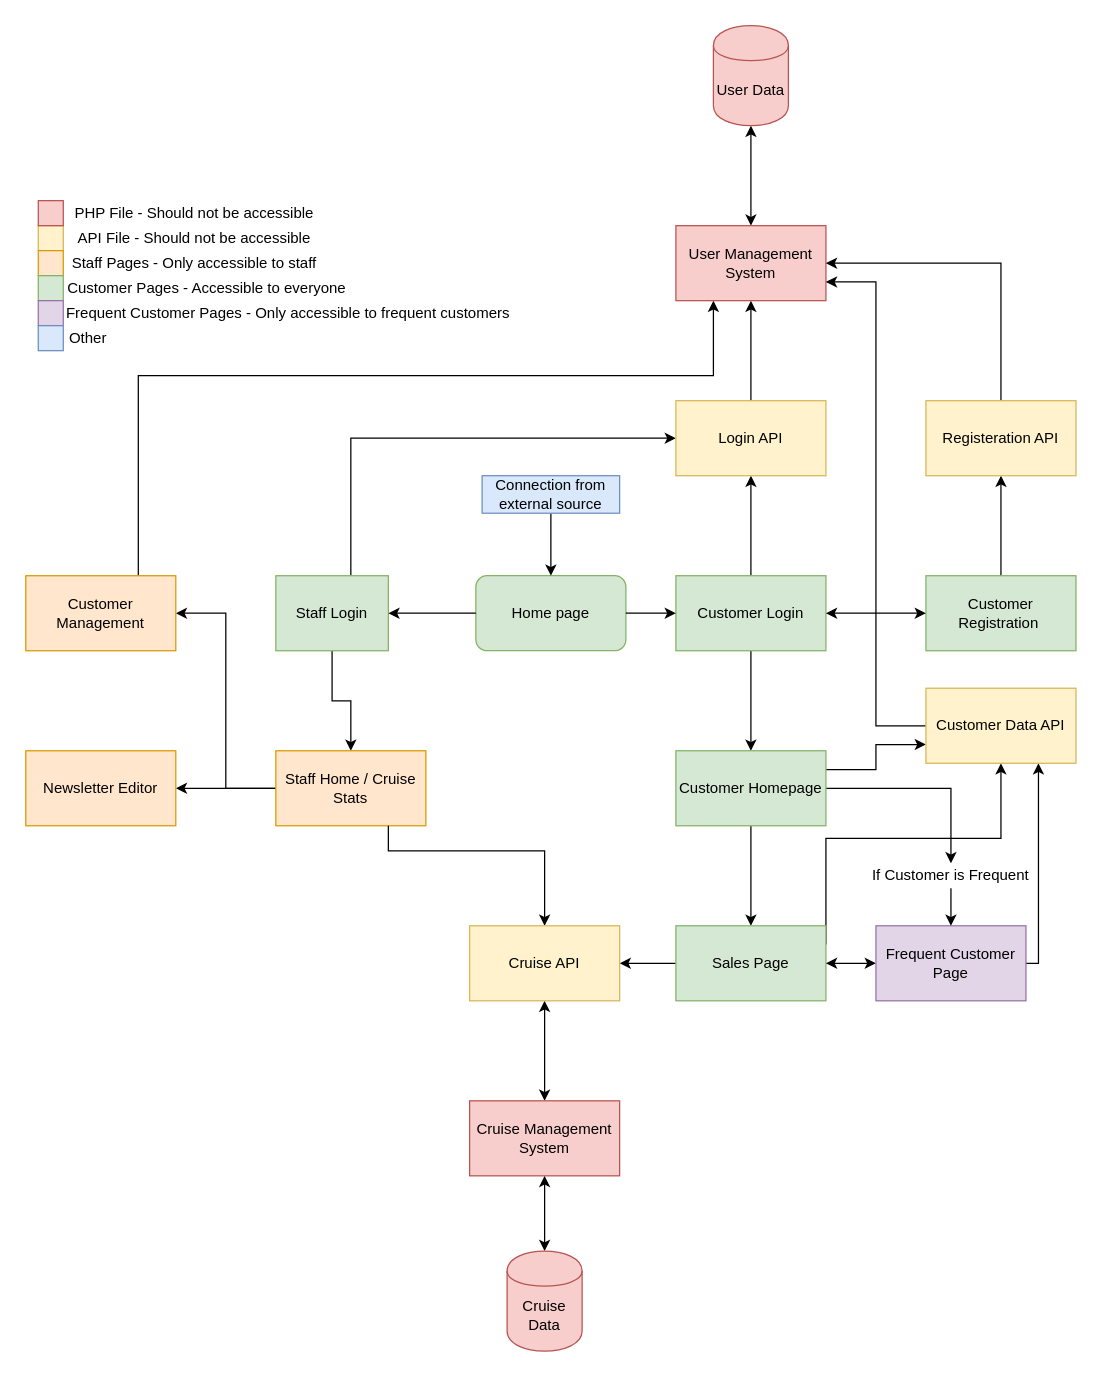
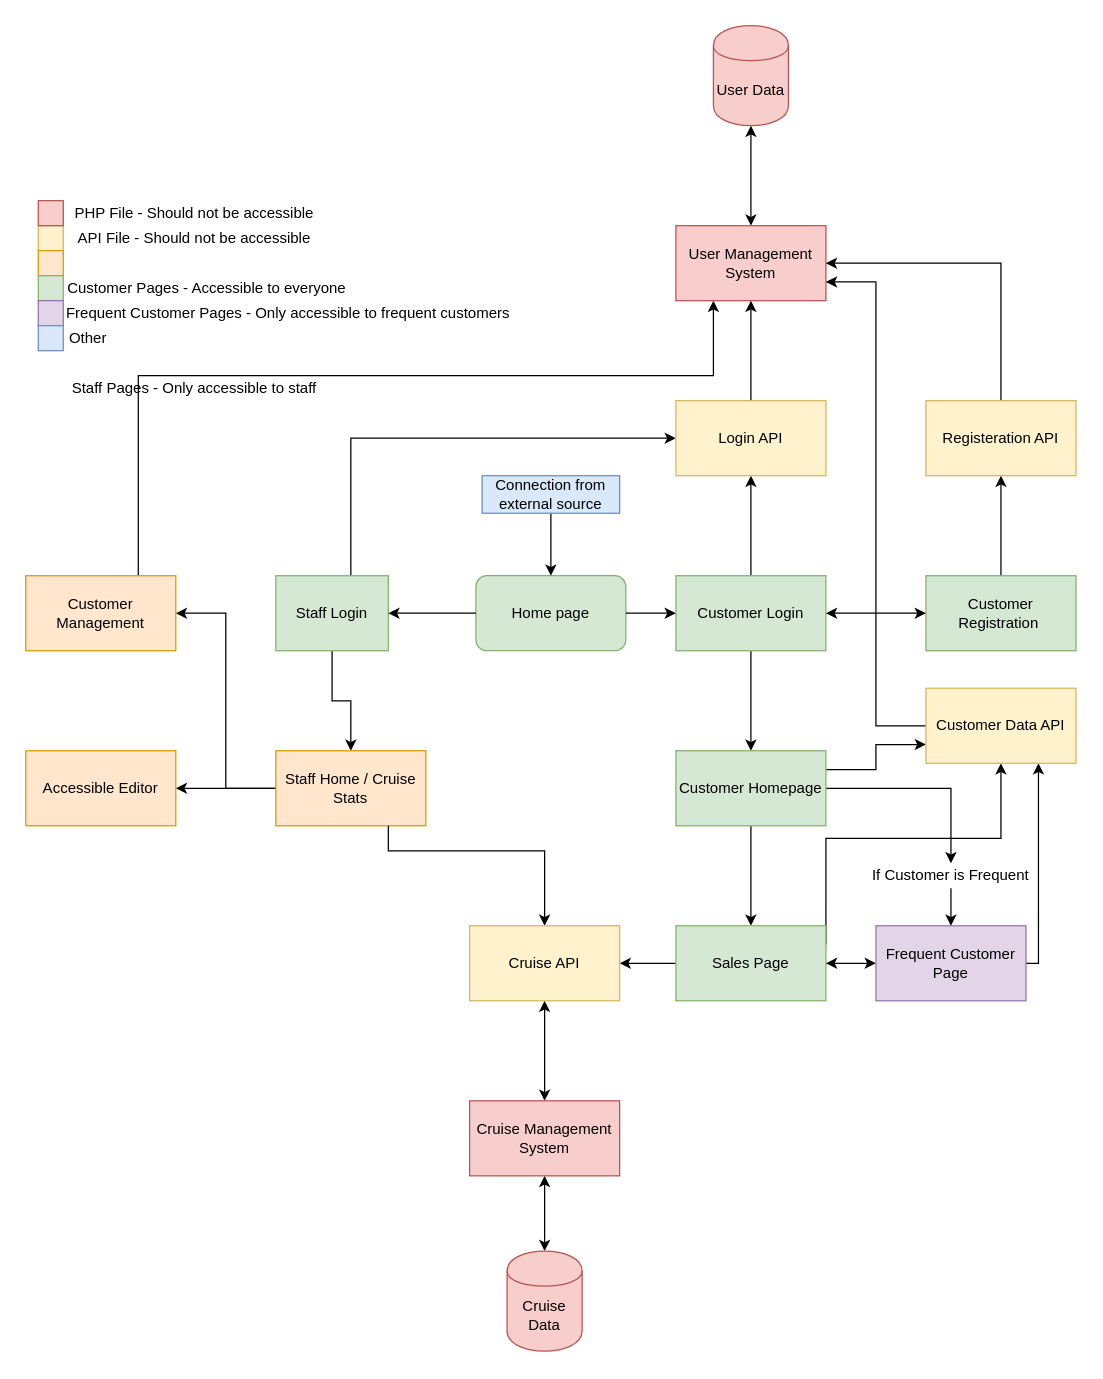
  <mxCell id="0" />
  <mxCell id="1" parent="0" />
  <mxCell id="2" value="Home page" style="whiteSpace=wrap;html=1;fillColor=#d5e8d4;strokeColor=#82b366;rounded=1;" parent="1" vertex="1"><mxGeometry x="380" y="460" width="120" height="60" as="geometry" /></mxCell>
  <mxCell id="3" value="" style="endArrow=classic;html=1;entryX=0.5;entryY=0;entryDx=0;entryDy=0;exitX=0.5;exitY=1;exitDx=0;exitDy=0;" parent="1" source="39" target="2" edge="1"><mxGeometry width="50" height="50" relative="1" as="geometry"><mxPoint x="460" y="440" as="sourcePoint" /><mxPoint x="462" y="370" as="targetPoint" /></mxGeometry></mxCell>
  <mxCell id="4" value="" style="edgeStyle=orthogonalEdgeStyle;rounded=0;orthogonalLoop=1;jettySize=auto;html=1;" parent="1" source="6" target="9" edge="1"><mxGeometry relative="1" as="geometry" /></mxCell>
  <mxCell id="5" value="" style="edgeStyle=orthogonalEdgeStyle;rounded=0;orthogonalLoop=1;jettySize=auto;html=1;entryX=0;entryY=0.5;entryDx=0;entryDy=0;" parent="1" source="6" target="18" edge="1"><mxGeometry relative="1" as="geometry"><mxPoint x="290" y="320" as="targetPoint" /><Array as="points"><mxPoint x="280" y="350" /></Array></mxGeometry></mxCell>
  <mxCell id="6" value="Staff Login" style="rounded=0;whiteSpace=wrap;html=1;fillColor=#d5e8d4;strokeColor=#82b366;" parent="1" vertex="1"><mxGeometry x="220" y="460" width="90" height="60" as="geometry" /></mxCell>
  <mxCell id="7" value="" style="edgeStyle=orthogonalEdgeStyle;rounded=0;orthogonalLoop=1;jettySize=auto;html=1;" parent="1" source="9" target="12" edge="1"><mxGeometry relative="1" as="geometry" /></mxCell>
  <mxCell id="8" value="" style="edgeStyle=orthogonalEdgeStyle;rounded=0;orthogonalLoop=1;jettySize=auto;html=1;" parent="1" source="9" target="11" edge="1"><mxGeometry relative="1" as="geometry"><Array as="points"><mxPoint x="180" y="630" /><mxPoint x="180" y="490" /></Array></mxGeometry></mxCell>
  <mxCell id="9" value="Staff Home / Cruise Stats" style="rounded=0;whiteSpace=wrap;html=1;fillColor=#ffe6cc;strokeColor=#d79b00;" parent="1" vertex="1"><mxGeometry x="220" y="600" width="120" height="60" as="geometry" /></mxCell>
  <mxCell id="10" style="edgeStyle=orthogonalEdgeStyle;rounded=0;orthogonalLoop=1;jettySize=auto;html=1;exitX=0.75;exitY=0;exitDx=0;exitDy=0;entryX=0.25;entryY=1;entryDx=0;entryDy=0;" edge="1" parent="1" source="11" target="20"><mxGeometry relative="1" as="geometry"><Array as="points"><mxPoint x="110" y="300" /><mxPoint x="570" y="300" /></Array></mxGeometry></mxCell>
  <mxCell id="11" value="Customer Management" style="rounded=0;whiteSpace=wrap;html=1;fillColor=#ffe6cc;strokeColor=#d79b00;" parent="1" vertex="1"><mxGeometry y="460" width="120" height="60" as="geometry" x="20" /></mxCell>
- <mxCell id="12" value="Newsletter Editor" style="rounded=0;whiteSpace=wrap;html=1;fillColor=#ffe6cc;strokeColor=#d79b00;" parent="1" vertex="1"><mxGeometry y="600" width="120" height="60" as="geometry" x="20" /></mxCell>
+ <mxCell id="12" value="Accessible Editor" style="rounded=0;whiteSpace=wrap;html=1;fillColor=#ffe6cc;strokeColor=#d79b00;" parent="1" vertex="1"><mxGeometry y="600" width="120" height="60" as="geometry" x="20" /></mxCell>
  <mxCell id="13" value="" style="endArrow=classic;html=1;exitX=0;exitY=0.5;exitDx=0;exitDy=0;entryX=1;entryY=0.5;entryDx=0;entryDy=0;" parent="1" source="2" target="6" edge="1"><mxGeometry width="50" height="50" relative="1" as="geometry"><mxPoint x="180" y="590" as="sourcePoint" /><mxPoint x="230" y="540" as="targetPoint" /></mxGeometry></mxCell>
  <mxCell id="14" value="" style="edgeStyle=orthogonalEdgeStyle;rounded=0;orthogonalLoop=1;jettySize=auto;html=1;" parent="1" source="16" target="28" edge="1"><mxGeometry relative="1" as="geometry" /></mxCell>
  <mxCell id="15" value="" style="edgeStyle=orthogonalEdgeStyle;rounded=0;orthogonalLoop=1;jettySize=auto;html=1;" parent="1" source="16" target="18" edge="1"><mxGeometry relative="1" as="geometry" /></mxCell>
  <mxCell id="16" value="Customer Login" style="rounded=0;whiteSpace=wrap;html=1;fillColor=#d5e8d4;strokeColor=#82b366;" parent="1" vertex="1"><mxGeometry x="540" y="460" width="120" height="60" as="geometry" /></mxCell>
  <mxCell id="17" value="" style="edgeStyle=orthogonalEdgeStyle;rounded=0;orthogonalLoop=1;jettySize=auto;html=1;" parent="1" source="18" target="20" edge="1"><mxGeometry relative="1" as="geometry" /></mxCell>
  <mxCell id="18" value="Login API" style="rounded=0;whiteSpace=wrap;html=1;fillColor=#fff2cc;strokeColor=#d6b656;" parent="1" vertex="1"><mxGeometry x="540" y="320" width="120" height="60" as="geometry" /></mxCell>
  <mxCell id="19" value="" style="edgeStyle=orthogonalEdgeStyle;rounded=0;orthogonalLoop=1;jettySize=auto;html=1;startArrow=classic;startFill=1;endArrow=classic;endFill=1;" parent="1" source="20" edge="1"><mxGeometry relative="1" as="geometry"><mxPoint x="600" y="100" as="targetPoint" /></mxGeometry></mxCell>
  <mxCell id="20" value="User Management System" style="rounded=0;whiteSpace=wrap;html=1;fillColor=#f8cecc;strokeColor=#b85450;" parent="1" vertex="1"><mxGeometry x="540" y="180" width="120" height="60" as="geometry" /></mxCell>
  <mxCell id="21" value="" style="edgeStyle=orthogonalEdgeStyle;rounded=0;orthogonalLoop=1;jettySize=auto;html=1;" parent="1" source="22" target="24" edge="1"><mxGeometry relative="1" as="geometry" /></mxCell>
  <mxCell id="22" value="Customer Registration&amp;nbsp;" style="rounded=0;whiteSpace=wrap;html=1;fillColor=#d5e8d4;strokeColor=#82b366;" parent="1" vertex="1"><mxGeometry x="740" y="460" width="120" height="60" as="geometry" /></mxCell>
  <mxCell id="23" value="" style="edgeStyle=orthogonalEdgeStyle;rounded=0;orthogonalLoop=1;jettySize=auto;html=1;entryX=1;entryY=0.5;entryDx=0;entryDy=0;" parent="1" source="24" target="20" edge="1"><mxGeometry relative="1" as="geometry"><mxPoint x="800" y="160" as="targetPoint" /><Array as="points"><mxPoint x="800" y="210" /></Array></mxGeometry></mxCell>
  <mxCell id="24" value="Registeration API" style="rounded=0;whiteSpace=wrap;html=1;fillColor=#fff2cc;strokeColor=#d6b656;" parent="1" vertex="1"><mxGeometry x="740" y="320" width="120" height="60" as="geometry" /></mxCell>
  <mxCell id="25" value="" style="edgeStyle=orthogonalEdgeStyle;rounded=0;orthogonalLoop=1;jettySize=auto;html=1;entryX=0.5;entryY=0;entryDx=0;entryDy=0;" parent="1" source="28" target="37" edge="1"><mxGeometry relative="1" as="geometry"><Array as="points"><mxPoint x="760" y="630" /><mxPoint x="760" y="690" /></Array></mxGeometry></mxCell>
  <mxCell id="26" value="" style="edgeStyle=orthogonalEdgeStyle;rounded=0;orthogonalLoop=1;jettySize=auto;html=1;startArrow=none;startFill=0;endArrow=classic;endFill=1;" parent="1" source="28" target="31" edge="1"><mxGeometry relative="1" as="geometry" /></mxCell>
  <mxCell id="27" style="edgeStyle=orthogonalEdgeStyle;rounded=0;orthogonalLoop=1;jettySize=auto;html=1;exitX=1;exitY=0.25;exitDx=0;exitDy=0;entryX=0;entryY=0.75;entryDx=0;entryDy=0;startArrow=none;startFill=0;endArrow=classic;endFill=1;" parent="1" source="28" target="48" edge="1"><mxGeometry relative="1" as="geometry" /></mxCell>
  <mxCell id="28" value="Customer Homepage" style="rounded=0;whiteSpace=wrap;html=1;fillColor=#d5e8d4;strokeColor=#82b366;" parent="1" vertex="1"><mxGeometry x="540" y="600" width="120" height="60" as="geometry" /></mxCell>
  <mxCell id="29" value="" style="edgeStyle=orthogonalEdgeStyle;rounded=0;orthogonalLoop=1;jettySize=auto;html=1;startArrow=none;startFill=0;endArrow=classic;endFill=1;" parent="1" source="31" target="42" edge="1"><mxGeometry relative="1" as="geometry" /></mxCell>
  <mxCell id="30" style="edgeStyle=orthogonalEdgeStyle;rounded=0;orthogonalLoop=1;jettySize=auto;html=1;exitX=1;exitY=0.25;exitDx=0;exitDy=0;entryX=0.5;entryY=1;entryDx=0;entryDy=0;startArrow=none;startFill=0;endArrow=classic;endFill=1;" parent="1" source="31" target="48" edge="1"><mxGeometry relative="1" as="geometry"><Array as="points"><mxPoint x="660" y="670" /><mxPoint x="800" y="670" /></Array></mxGeometry></mxCell>
  <mxCell id="31" value="Sales Page" style="rounded=0;whiteSpace=wrap;html=1;fillColor=#d5e8d4;strokeColor=#82b366;" parent="1" vertex="1"><mxGeometry x="540" y="740" width="120" height="60" as="geometry" /></mxCell>
  <mxCell id="32" value="" style="edgeStyle=orthogonalEdgeStyle;rounded=0;orthogonalLoop=1;jettySize=auto;html=1;startArrow=classic;startFill=1;endArrow=classic;endFill=1;" parent="1" source="34" target="31" edge="1"><mxGeometry relative="1" as="geometry" /></mxCell>
  <mxCell id="33" value="" style="edgeStyle=orthogonalEdgeStyle;rounded=0;orthogonalLoop=1;jettySize=auto;html=1;startArrow=none;startFill=0;endArrow=classic;endFill=1;entryX=0.75;entryY=1;entryDx=0;entryDy=0;" parent="1" source="34" target="48" edge="1"><mxGeometry relative="1" as="geometry"><mxPoint x="900" y="770" as="targetPoint" /><Array as="points"><mxPoint x="830" y="770" /></Array></mxGeometry></mxCell>
  <mxCell id="34" value="Frequent Customer Page" style="rounded=0;whiteSpace=wrap;html=1;fillColor=#e1d5e7;strokeColor=#9673a6;" parent="1" vertex="1"><mxGeometry x="700" y="740" width="120" height="60" as="geometry" /></mxCell>
  <mxCell id="35" value="" style="endArrow=classic;html=1;entryX=0;entryY=0.5;entryDx=0;entryDy=0;exitX=1;exitY=0.5;exitDx=0;exitDy=0;" parent="1" source="2" target="16" edge="1"><mxGeometry width="50" height="50" relative="1" as="geometry"><mxPoint x="520" y="600" as="sourcePoint" /><mxPoint x="570" y="550" as="targetPoint" /></mxGeometry></mxCell>
  <mxCell id="36" value="" style="edgeStyle=orthogonalEdgeStyle;rounded=0;orthogonalLoop=1;jettySize=auto;html=1;exitX=0.5;exitY=1;exitDx=0;exitDy=0;" parent="1" source="37" target="34" edge="1"><mxGeometry relative="1" as="geometry"><Array as="points" /></mxGeometry></mxCell>
  <mxCell id="37" value="If Customer is Frequent" style="text;html=1;strokeColor=none;fillColor=none;align=center;verticalAlign=middle;whiteSpace=wrap;rounded=0;" parent="1" vertex="1"><mxGeometry x="695" y="690" width="130" height="20" as="geometry" /></mxCell>
  <mxCell id="38" value="" style="endArrow=classic;startArrow=classic;html=1;entryX=0;entryY=0.5;entryDx=0;entryDy=0;exitX=1;exitY=0.5;exitDx=0;exitDy=0;" parent="1" source="16" target="22" edge="1"><mxGeometry width="50" height="50" relative="1" as="geometry"><mxPoint x="660" y="560" as="sourcePoint" /><mxPoint x="710" y="510" as="targetPoint" /></mxGeometry></mxCell>
  <mxCell id="39" value="Connection from external source" style="text;html=1;strokeColor=#6c8ebf;fillColor=#dae8fc;align=center;verticalAlign=middle;whiteSpace=wrap;rounded=0;" parent="1" vertex="1"><mxGeometry x="385" y="380" width="110" height="30" as="geometry" /></mxCell>
  <mxCell id="40" value="" style="edgeStyle=orthogonalEdgeStyle;rounded=0;orthogonalLoop=1;jettySize=auto;html=1;entryX=0.75;entryY=1;entryDx=0;entryDy=0;startArrow=classic;startFill=1;endArrow=none;endFill=0;" parent="1" source="42" target="9" edge="1"><mxGeometry relative="1" as="geometry"><mxPoint x="150" y="460" as="targetPoint" /><Array as="points"><mxPoint x="435" y="680" /><mxPoint x="310" y="680" /></Array></mxGeometry></mxCell>
  <mxCell id="41" value="" style="edgeStyle=orthogonalEdgeStyle;rounded=0;orthogonalLoop=1;jettySize=auto;html=1;startArrow=classic;startFill=1;endArrow=classic;endFill=1;" parent="1" source="42" target="44" edge="1"><mxGeometry relative="1" as="geometry" /></mxCell>
  <mxCell id="42" value="Cruise API" style="rounded=0;whiteSpace=wrap;html=1;fillColor=#fff2cc;strokeColor=#d6b656;" parent="1" vertex="1"><mxGeometry x="375" y="740" width="120" height="60" as="geometry" /></mxCell>
  <mxCell id="43" value="" style="edgeStyle=orthogonalEdgeStyle;rounded=0;orthogonalLoop=1;jettySize=auto;html=1;startArrow=classic;startFill=1;endArrow=classic;endFill=1;" parent="1" source="44" target="46" edge="1"><mxGeometry relative="1" as="geometry" /></mxCell>
  <mxCell id="44" value="Cruise Management System" style="rounded=0;whiteSpace=wrap;html=1;fillColor=#f8cecc;strokeColor=#b85450;" parent="1" vertex="1"><mxGeometry x="375" y="880" width="120" height="60" as="geometry" /></mxCell>
  <mxCell id="45" value="User Data" style="shape=cylinder;whiteSpace=wrap;html=1;boundedLbl=1;backgroundOutline=1;fillColor=#f8cecc;strokeColor=#b85450;" parent="1" vertex="1"><mxGeometry x="570" y="20" width="60" height="80" as="geometry" /></mxCell>
  <mxCell id="46" value="Cruise Data" style="shape=cylinder;whiteSpace=wrap;html=1;boundedLbl=1;backgroundOutline=1;fillColor=#f8cecc;strokeColor=#b85450;" parent="1" vertex="1"><mxGeometry x="405" y="1000.167" width="60" height="80" as="geometry" /></mxCell>
  <mxCell id="47" value="" style="edgeStyle=orthogonalEdgeStyle;rounded=0;orthogonalLoop=1;jettySize=auto;html=1;startArrow=none;startFill=0;endArrow=classic;endFill=1;entryX=1;entryY=0.75;entryDx=0;entryDy=0;" parent="1" source="48" target="20" edge="1"><mxGeometry relative="1" as="geometry"><mxPoint x="660" y="580" as="targetPoint" /></mxGeometry></mxCell>
  <mxCell id="48" value="Customer Data API" style="rounded=0;whiteSpace=wrap;html=1;fillColor=#fff2cc;strokeColor=#d6b656;" parent="1" vertex="1"><mxGeometry x="740" y="550" width="120" height="60" as="geometry" /></mxCell>
  <mxCell id="49" value="" style="rounded=0;whiteSpace=wrap;html=1;fillColor=#fff2cc;strokeColor=#d6b656;" vertex="1" parent="1"><mxGeometry x="30" y="180" width="20" height="20" as="geometry" /></mxCell>
  <mxCell id="50" value="" style="rounded=0;whiteSpace=wrap;html=1;fillColor=#ffe6cc;strokeColor=#d79b00;" vertex="1" parent="1"><mxGeometry x="30" y="200" width="20" height="20" as="geometry" /></mxCell>
  <mxCell id="51" value="" style="rounded=0;whiteSpace=wrap;html=1;fillColor=#d5e8d4;strokeColor=#82b366;" vertex="1" parent="1"><mxGeometry x="30" y="220" width="20" height="20" as="geometry" /></mxCell>
  <mxCell id="52" value="" style="rounded=0;whiteSpace=wrap;html=1;fillColor=#f8cecc;strokeColor=#b85450;" vertex="1" parent="1"><mxGeometry x="30" y="160" width="20" height="20" as="geometry" /></mxCell>
  <mxCell id="53" value="" style="rounded=0;whiteSpace=wrap;html=1;fillColor=#e1d5e7;strokeColor=#9673a6;" vertex="1" parent="1"><mxGeometry x="30" y="240" width="20" height="20" as="geometry" /></mxCell>
  <mxCell id="54" value="" style="rounded=0;whiteSpace=wrap;html=1;fillColor=#dae8fc;strokeColor=#6c8ebf;" vertex="1" parent="1"><mxGeometry x="30" y="260" width="20" height="20" as="geometry" /></mxCell>
  <mxCell id="55" value="PHP File - Should not be accessible" style="text;html=1;strokeColor=none;fillColor=none;align=center;verticalAlign=middle;whiteSpace=wrap;rounded=0;" vertex="1" parent="1"><mxGeometry x="50" y="160" width="210" height="20" as="geometry" /></mxCell>
  <mxCell id="56" value="API File - Should not be accessible" style="text;html=1;strokeColor=none;fillColor=none;align=center;verticalAlign=middle;whiteSpace=wrap;rounded=0;" vertex="1" parent="1"><mxGeometry x="50" y="180" width="210" height="20" as="geometry" /></mxCell>
- <mxCell id="57" value="Staff Pages - Only accessible to staff" style="text;html=1;strokeColor=none;fillColor=none;align=center;verticalAlign=middle;whiteSpace=wrap;rounded=0;" vertex="1" parent="1"><mxGeometry x="50" y="200" width="210" height="20" as="geometry" /></mxCell>
+ <mxCell id="57" value="Staff Pages - Only accessible to staff" style="text;html=1;strokeColor=none;fillColor=none;align=center;verticalAlign=middle;whiteSpace=wrap;rounded=0;" vertex="1" parent="1"><mxGeometry x="50" y="300" width="210" height="20" as="geometry" /></mxCell>
  <mxCell id="58" value="Customer Pages - Accessible to everyone" style="text;html=1;strokeColor=none;fillColor=none;align=center;verticalAlign=middle;whiteSpace=wrap;rounded=0;" vertex="1" parent="1"><mxGeometry x="50" y="220" width="230" height="20" as="geometry" /></mxCell>
  <mxCell id="59" value="Frequent Customer Pages - Only accessible to frequent customers" style="text;html=1;strokeColor=none;fillColor=none;align=center;verticalAlign=middle;whiteSpace=wrap;rounded=0;" vertex="1" parent="1"><mxGeometry x="50" y="240" width="360" height="20" as="geometry" /></mxCell>
  <mxCell id="60" value="Other" style="text;html=1;strokeColor=none;fillColor=none;align=center;verticalAlign=middle;whiteSpace=wrap;rounded=0;" vertex="1" parent="1"><mxGeometry x="50" y="260" width="40" height="20" as="geometry" /></mxCell>
